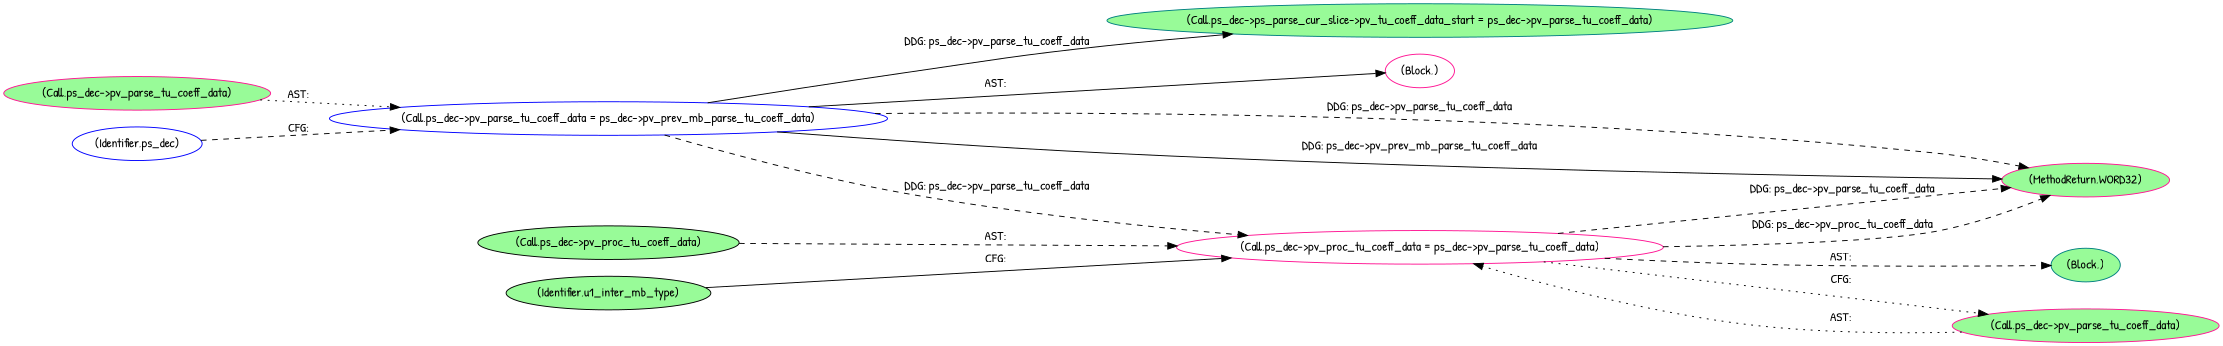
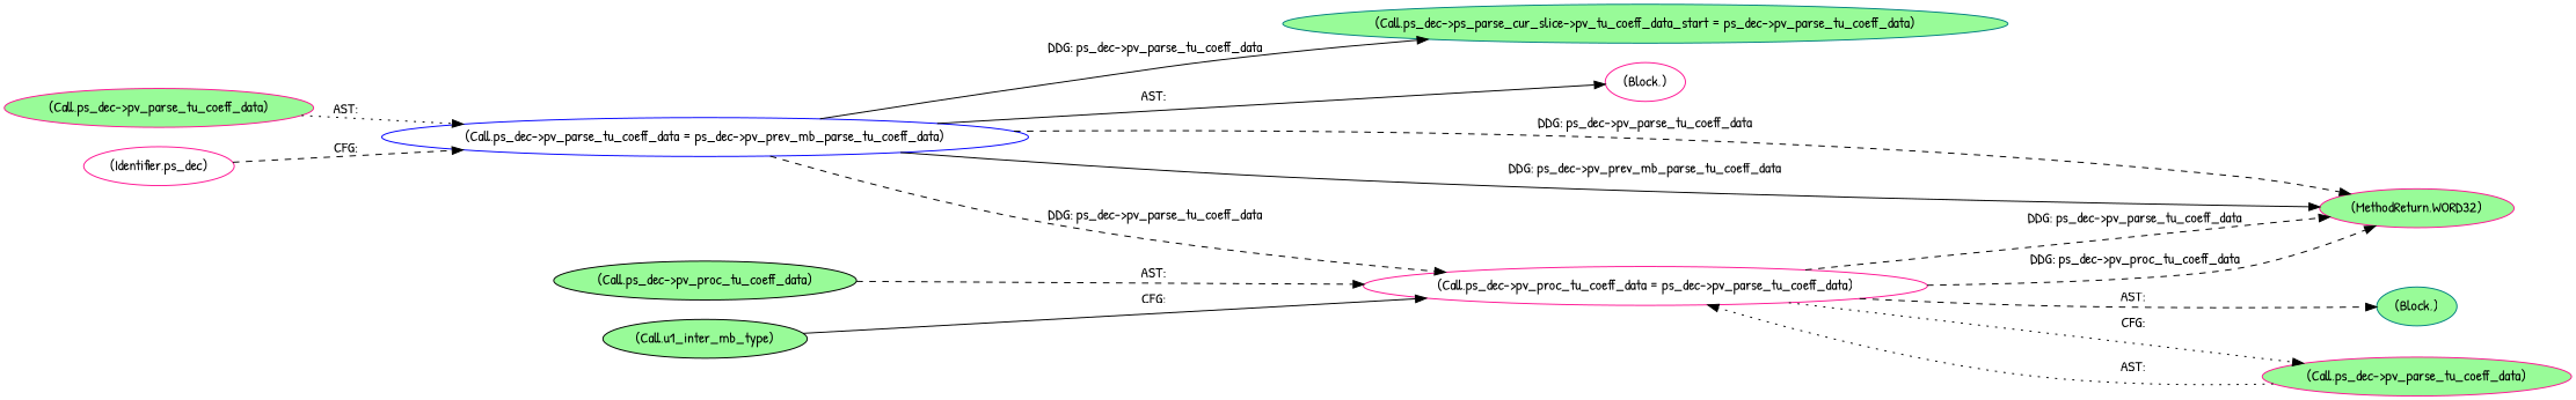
  digraph {
    fontname="Patrick Hand"
    rankdir=LR
    node [color=deeppink fillcolor=palegreen fontname="Patrick Hand" style=filled]
    edge [fontname="Patrick Hand" style=dashed]
    n1 [fillcolor=white label="(Call,ps_dec->pv_proc_tu_coeff_data = ps_dec->pv_parse_tu_coeff_data)"]
    n2 [color=teal label="(Block,)"]
    n3 [label="(MethodReturn,WORD32)"]
    n4 [label="(Call,ps_dec->pv_parse_tu_coeff_data)"]
    n5 [color=blue fillcolor=white label="(Call,ps_dec->pv_parse_tu_coeff_data = ps_dec->pv_prev_mb_parse_tu_coeff_data)"]
    n6 [color=teal label="(Call,ps_dec->ps_parse_cur_slice->pv_tu_coeff_data_start = ps_dec->pv_parse_tu_coeff_data)"]
    n7 [fillcolor=white label="(Block,)"]
    n8 [label="(Call,ps_dec->pv_parse_tu_coeff_data)"]
-   n9 [color=blue fillcolor=white label="(Identifier,ps_dec)"]
+   n9 [fillcolor=white label="(Identifier,ps_dec)"]
    n10 [color=black label="(Call,ps_dec->pv_proc_tu_coeff_data)"]
-   n11 [color=black label="(Identifier,u1_inter_mb_type)"]
+   n11 [color=black label="(Call,u1_inter_mb_type)"]
    n1 -> n2 [label="AST: "]
    n1 -> n3 [label="DDG: ps_dec->pv_parse_tu_coeff_data"]
    n1 -> n3 [label="DDG: ps_dec->pv_proc_tu_coeff_data"]
    n1 -> n4 [label="CFG: " style=dotted]
    n4 -> n1 [label="AST: " style=dotted]
    n5 -> n1 [label="DDG: ps_dec->pv_parse_tu_coeff_data"]
    n5 -> n3 [label="DDG: ps_dec->pv_parse_tu_coeff_data"]
    n5 -> n3 [label="DDG: ps_dec->pv_prev_mb_parse_tu_coeff_data" style=solid]
    n5 -> n6 [label="DDG: ps_dec->pv_parse_tu_coeff_data" style=solid]
    n5 -> n7 [label="AST: " style=solid]
    n8 -> n5 [label="AST: " style=dotted]
    n9 -> n5 [label="CFG: "]
    n10 -> n1 [label="AST: "]
    n11 -> n1 [label="CFG: " style=solid]
  }
